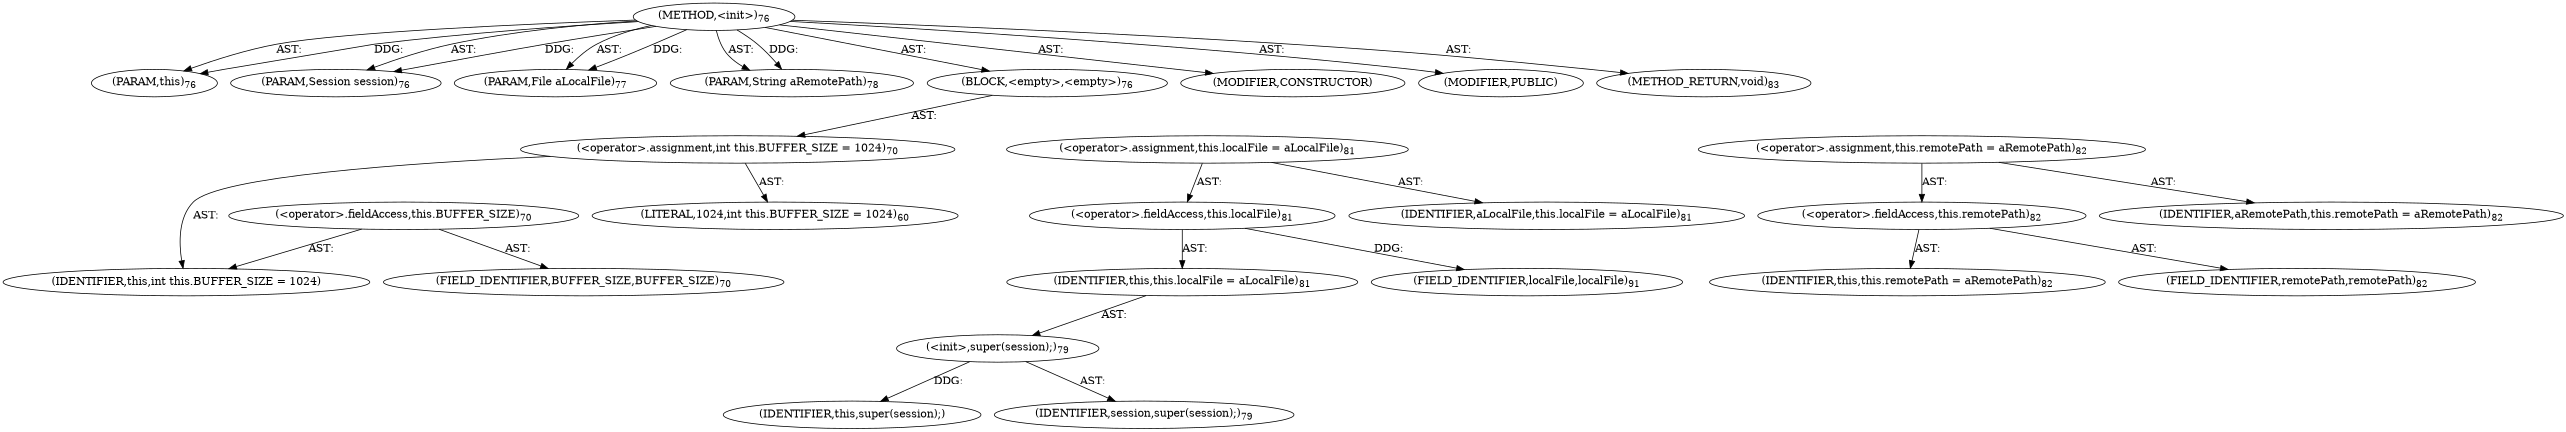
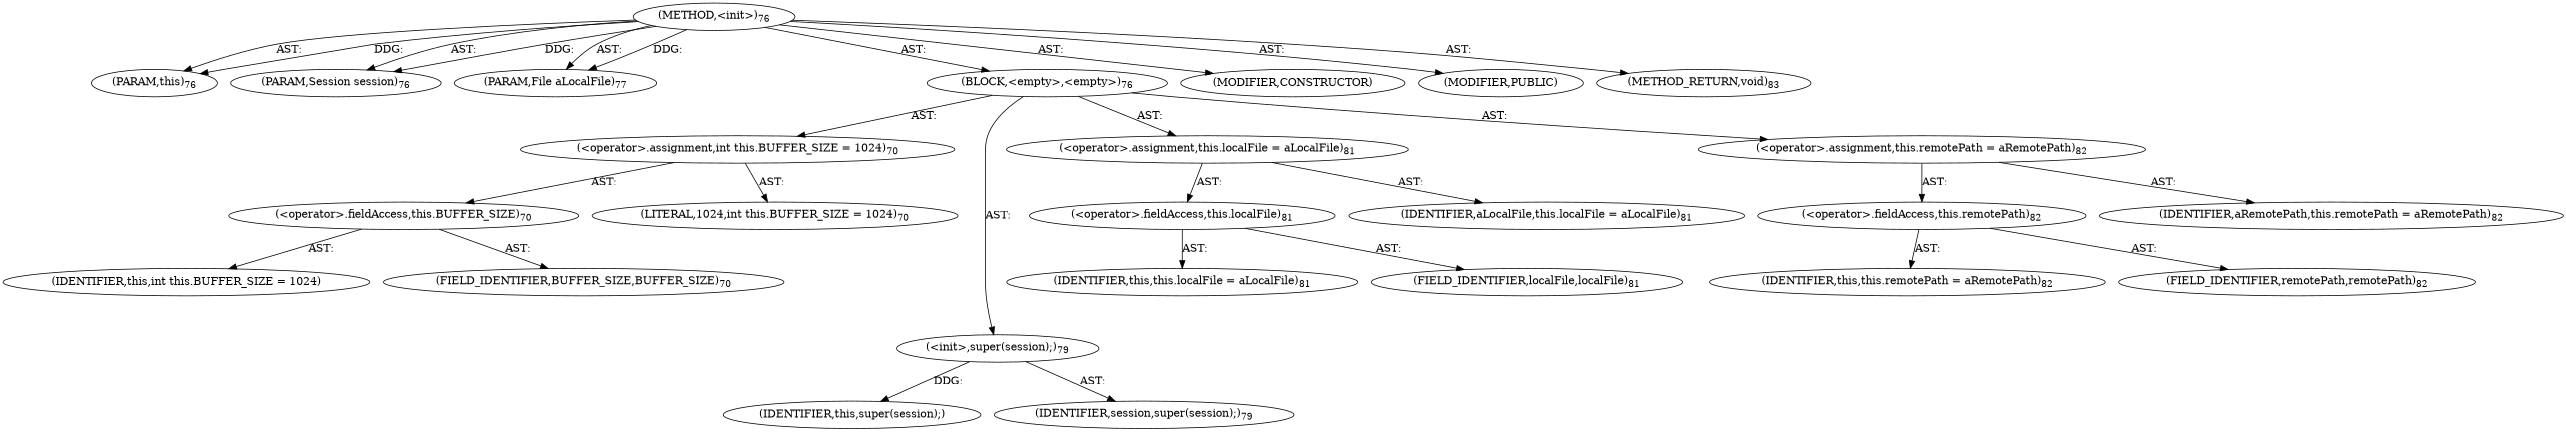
  digraph {
    n1 [label=<(METHOD,&lt;init&gt;)<SUB>76</SUB>>]
    n2 [label=<(PARAM,this)<SUB>76</SUB>>]
    n3 [label=<(PARAM,Session session)<SUB>76</SUB>>]
    n4 [label=<(PARAM,File aLocalFile)<SUB>77</SUB>>]
-   n5 [label=<(PARAM,String aRemotePath)<SUB>78</SUB>>]
    n6 [label=<(BLOCK,&lt;empty&gt;,&lt;empty&gt;)<SUB>76</SUB>>]
    n7 [label=<(MODIFIER,CONSTRUCTOR)>]
    n8 [label=<(MODIFIER,PUBLIC)>]
    n9 [label=<(METHOD_RETURN,void)<SUB>83</SUB>>]
    n10 [label=<(&lt;operator&gt;.assignment,int this.BUFFER_SIZE = 1024)<SUB>70</SUB>>]
    n11 [label=<(&lt;init&gt;,super(session);)<SUB>79</SUB>>]
    n12 [label=<(&lt;operator&gt;.assignment,this.localFile = aLocalFile)<SUB>81</SUB>>]
    n13 [label=<(&lt;operator&gt;.assignment,this.remotePath = aRemotePath)<SUB>82</SUB>>]
    n14 [label=<(&lt;operator&gt;.fieldAccess,this.BUFFER_SIZE)<SUB>70</SUB>>]
-   n15 [label=<(LITERAL,1024,int this.BUFFER_SIZE = 1024)<SUB>60</SUB>>]
+   n15 [label=<(LITERAL,1024,int this.BUFFER_SIZE = 1024)<SUB>70</SUB>>]
    n16 [label=<(IDENTIFIER,this,super(session);)>]
    n17 [label=<(IDENTIFIER,session,super(session);)<SUB>79</SUB>>]
    n18 [label=<(&lt;operator&gt;.fieldAccess,this.localFile)<SUB>81</SUB>>]
    n19 [label=<(IDENTIFIER,aLocalFile,this.localFile = aLocalFile)<SUB>81</SUB>>]
    n20 [label=<(&lt;operator&gt;.fieldAccess,this.remotePath)<SUB>82</SUB>>]
    n21 [label=<(IDENTIFIER,aRemotePath,this.remotePath = aRemotePath)<SUB>82</SUB>>]
    n22 [label=<(IDENTIFIER,this,int this.BUFFER_SIZE = 1024)>]
    n23 [label=<(FIELD_IDENTIFIER,BUFFER_SIZE,BUFFER_SIZE)<SUB>70</SUB>>]
    n24 [label=<(IDENTIFIER,this,this.localFile = aLocalFile)<SUB>81</SUB>>]
-   n25 [label=<(FIELD_IDENTIFIER,localFile,localFile)<SUB>91</SUB>>]
+   n25 [label=<(FIELD_IDENTIFIER,localFile,localFile)<SUB>81</SUB>>]
    n26 [label=<(IDENTIFIER,this,this.remotePath = aRemotePath)<SUB>82</SUB>>]
    n27 [label=<(FIELD_IDENTIFIER,remotePath,remotePath)<SUB>82</SUB>>]
    n1 -> n2 [label="AST: "]
    n1 -> n2 [label="DDG: "]
    n1 -> n3 [label="AST: "]
    n1 -> n3 [label="DDG: "]
    n1 -> n4 [label="AST: "]
    n1 -> n4 [label="DDG: "]
-   n1 -> n5 [label="AST: "]
-   n1 -> n5 [label="DDG: "]
    n1 -> n6 [label="AST: "]
    n1 -> n7 [label="AST: "]
    n1 -> n8 [label="AST: "]
    n1 -> n9 [label="AST: "]
    n6 -> n10 [label="AST: "]
-   n24 -> n11 [label="AST: "]
-   n10 -> n22 [label="AST: "]
+   n6 -> n11 [label="AST: "]
+   n6 -> n12 [label="AST: "]
+   n6 -> n13 [label="AST: "]
+   n10 -> n14 [label="AST: "]
    n10 -> n15 [label="AST: "]
    n11 -> n16 [label="DDG: "]
    n11 -> n17 [label="AST: "]
    n12 -> n18 [label="AST: "]
    n12 -> n19 [label="AST: "]
    n13 -> n20 [label="AST: "]
    n13 -> n21 [label="AST: "]
    n14 -> n22 [label="AST: "]
    n14 -> n23 [label="AST: "]
    n18 -> n24 [label="AST: "]
-   n18 -> n25 [label="DDG: "]
+   n18 -> n25 [label="AST: "]
    n20 -> n26 [label="AST: "]
    n20 -> n27 [label="AST: "]
  }
